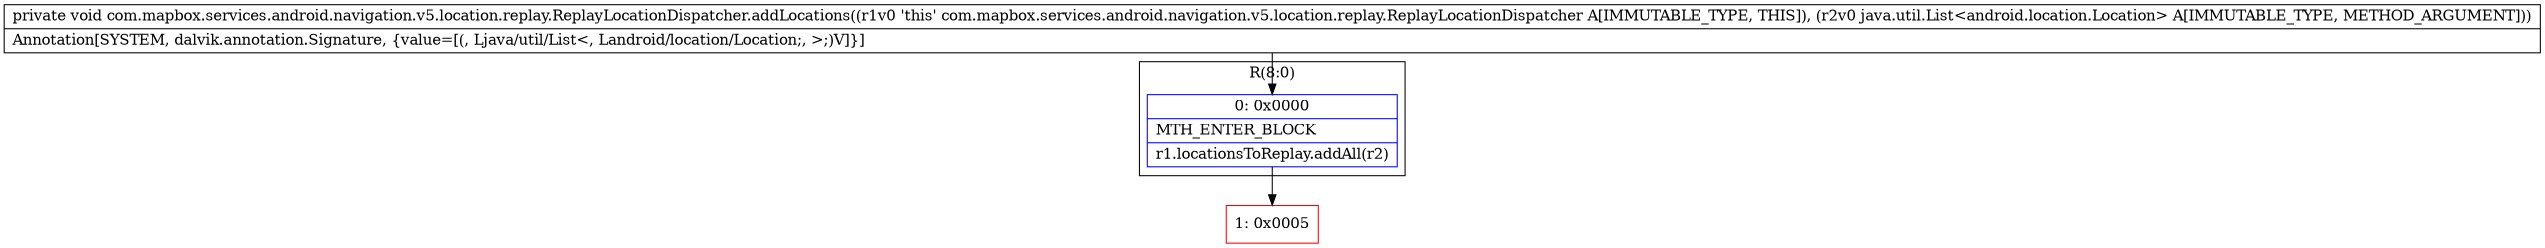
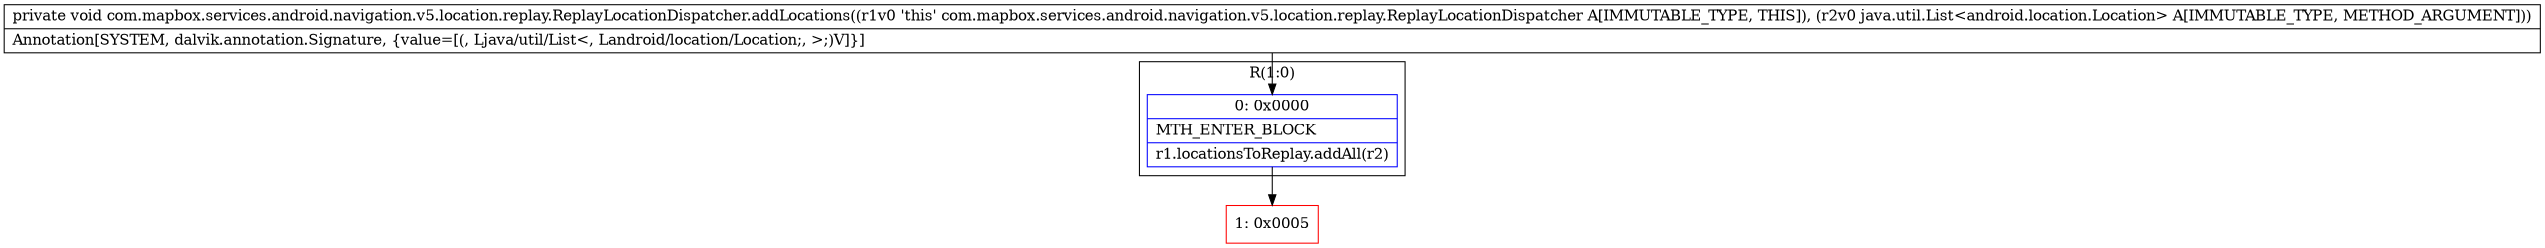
  digraph {
    node [shape=record]
    n1 [color=blue label="{0\:\ 0x0000|MTH_ENTER_BLOCK\l|r1.locationsToReplay.addAll(r2)\l}"]
    n2 [color=red label="{1\:\ 0x0005}"]
    n3 [label="{private void com.mapbox.services.android.navigation.v5.location.replay.ReplayLocationDispatcher.addLocations((r1v0 'this' com.mapbox.services.android.navigation.v5.location.replay.ReplayLocationDispatcher A[IMMUTABLE_TYPE, THIS]), (r2v0 java.util.List\<android.location.Location\> A[IMMUTABLE_TYPE, METHOD_ARGUMENT]))  | Annotation[SYSTEM, dalvik.annotation.Signature, \{value=[(, Ljava\/util\/List\<, Landroid\/location\/Location;, \>;)V]\}]\l}"]
    subgraph cluster_1 {
-     label="R(8:0)"
+     label="R(1:0)"
      n1
    }
    n1 -> n2
    n3 -> n1
  }
